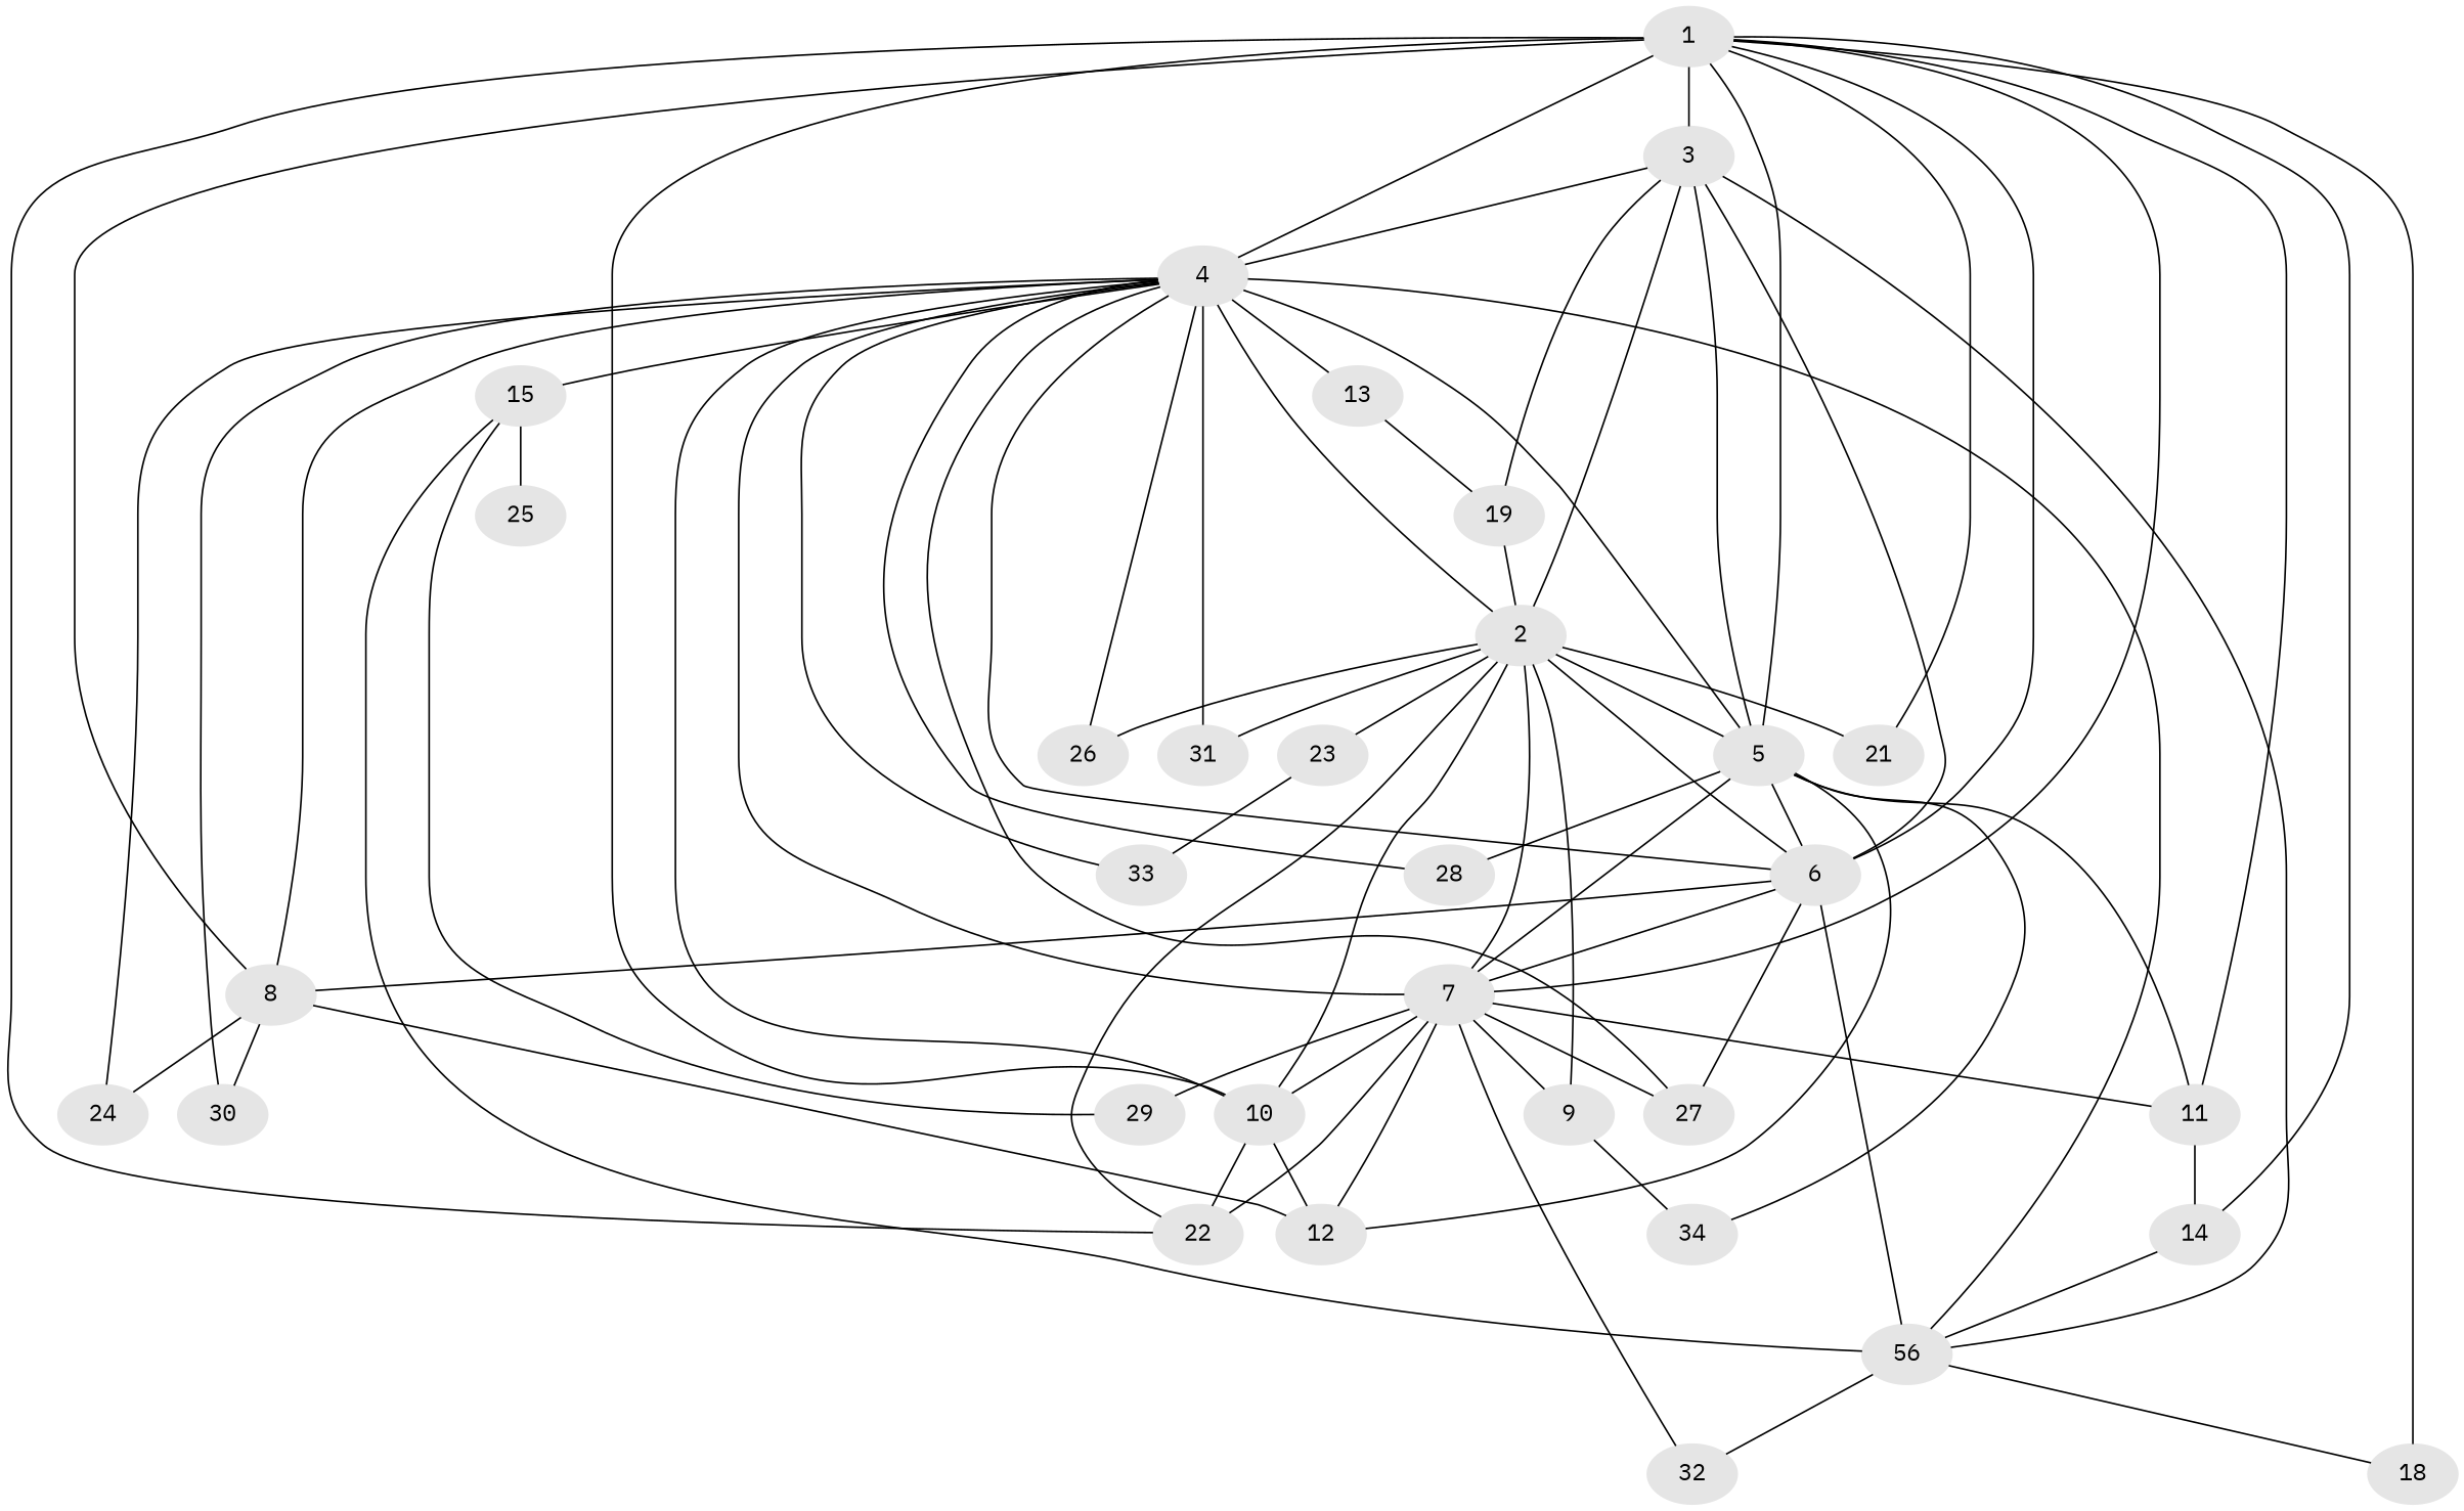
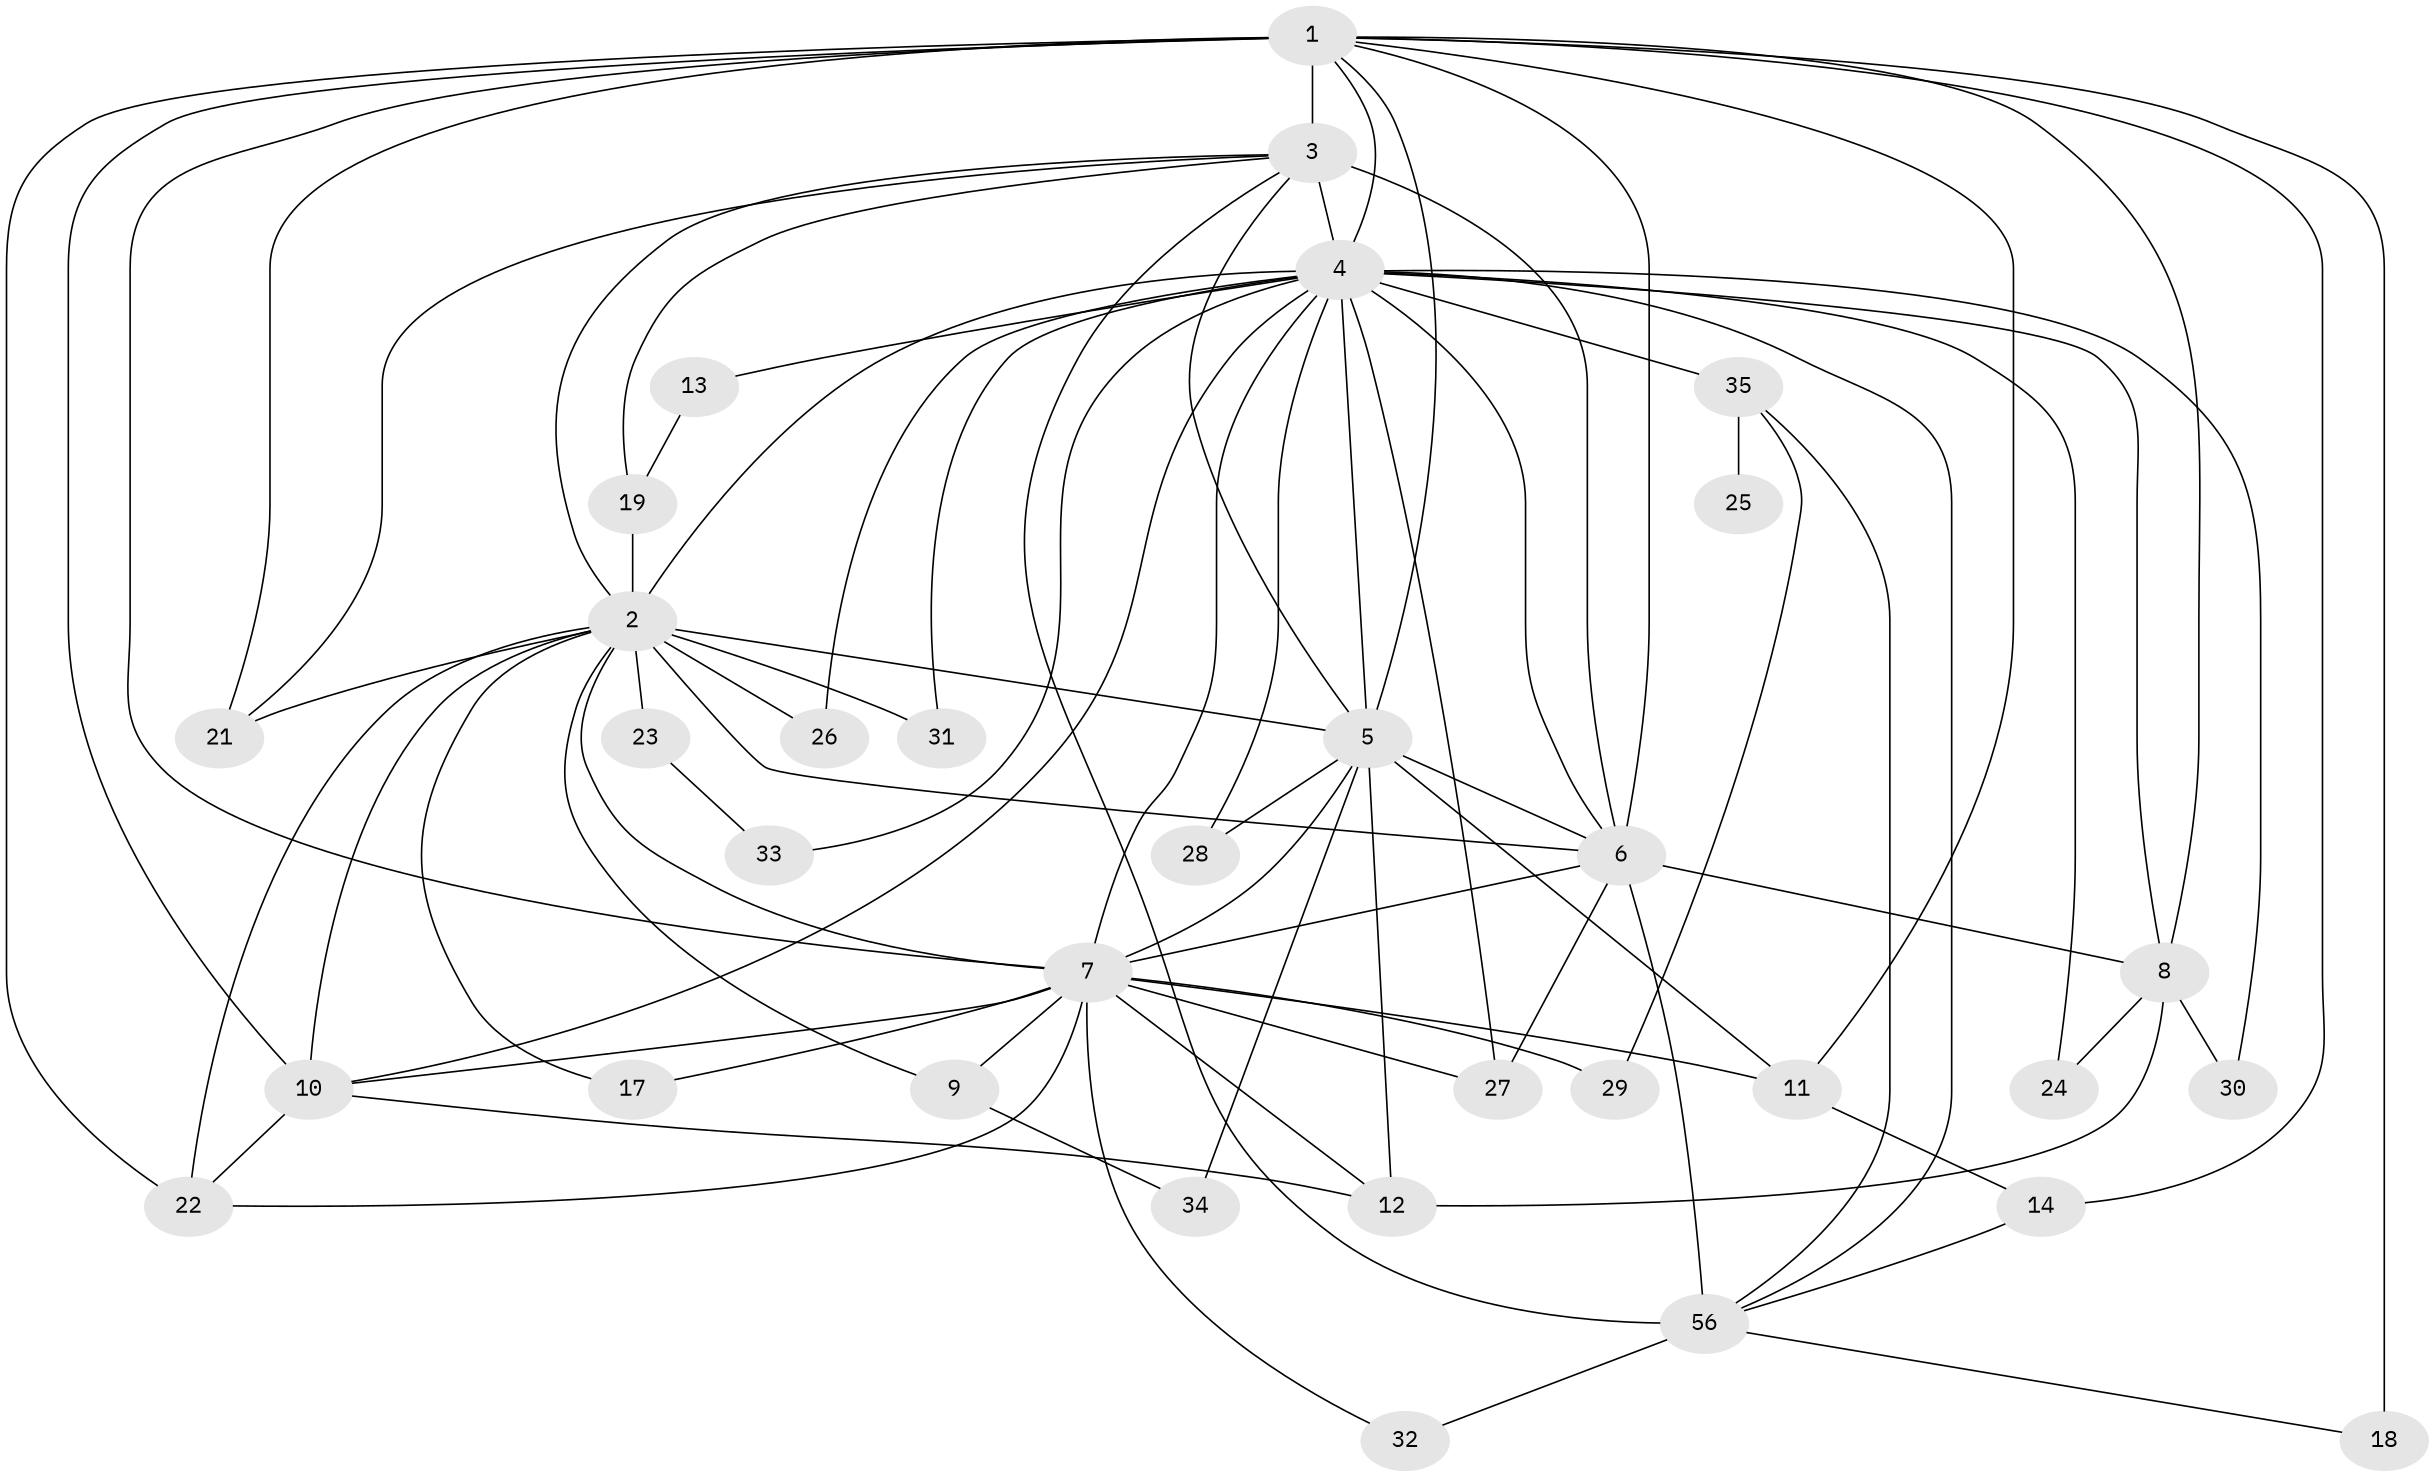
  graph {
    fontname="IBM Plex Mono"
    node [color=gray90 fontname="IBM Plex Mono" style=filled]
    edge [fontname="IBM Plex Mono" weight=1.0]
    1
    3
    4
    5
    6
    7
    8
    10
    11
    14
    18
    21
    22
    2
    9
+   17
    23
    26
    31
    n20 [label=56]
    19
    13
-   15
+   15 [label=35]
    24
    27
    28
    30
    33
    12
    34
    29
    32
    25
    1 -- 3 [weight=14.0]
    1 -- 4 [weight=4.0]
    1 -- 5
    1 -- 6 [weight=4.0]
    1 -- 7
    1 -- 8
    1 -- 10 [weight=2.0]
    1 -- 11
    1 -- 14
    1 -- 18 [weight=2.0]
    1 -- 21
    1 -- 22
    3 -- 4 [weight=4.0]
    3 -- 5 [weight=3.0]
    3 -- 6 [weight=4.0]
+   3 -- 21
    3 -- n20
    3 -- 19
    4 -- 5 [weight=2.0]
    4 -- 6 [weight=4.0]
    4 -- 7 [weight=2.0]
    4 -- 8
    4 -- 10
    4 -- 26
    4 -- 31 [weight=2.0]
    4 -- n20 [weight=2.0]
    4 -- 13 [weight=2.0]
    4 -- 15 [weight=2.0]
    4 -- 24
    4 -- 27
    4 -- 28
    4 -- 30
    4 -- 33
    5 -- 6 [weight=2.0]
    5 -- 7
    5 -- 11
    5 -- 28
    5 -- 12
    5 -- 34
    6 -- 7 [weight=3.0]
    6 -- 8
    6 -- n20 [weight=6.0]
    6 -- 27
    7 -- 10
    7 -- 11
    7 -- 22
    7 -- 9
+   7 -- 17
    7 -- 27
    7 -- 12
    7 -- 29
    7 -- 32
    8 -- 24
    8 -- 30
    8 -- 12
    10 -- 22
    10 -- 12
    11 -- 14
    14 -- n20
    2 -- 3 [weight=2.0]
    2 -- 4 [weight=2.0]
    2 -- 5
    2 -- 6 [weight=2.0]
    2 -- 7 [weight=2.0]
    2 -- 10
    2 -- 21
    2 -- 22
    2 -- 9
+   2 -- 17
    2 -- 23
    2 -- 26
    2 -- 31
    9 -- 34
    23 -- 33
    n20 -- 18
    n20 -- 32
    19 -- 2 [weight=2.0]
    13 -- 19
    15 -- n20
    15 -- 29
    15 -- 25
  }
